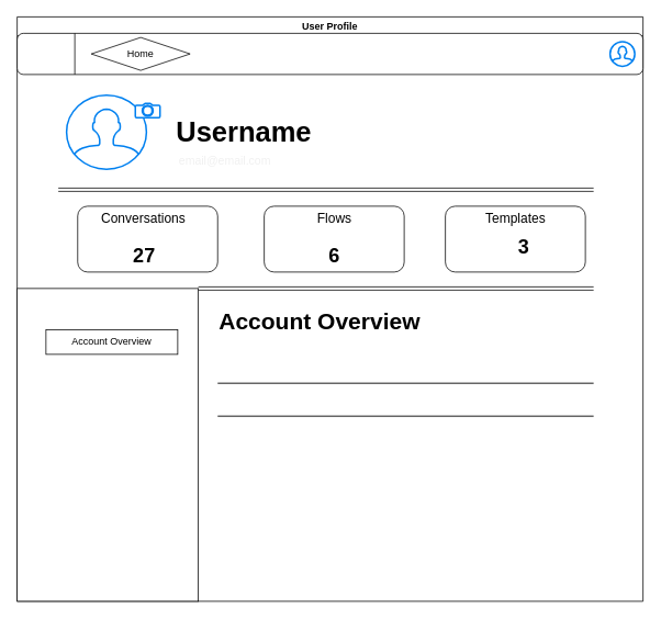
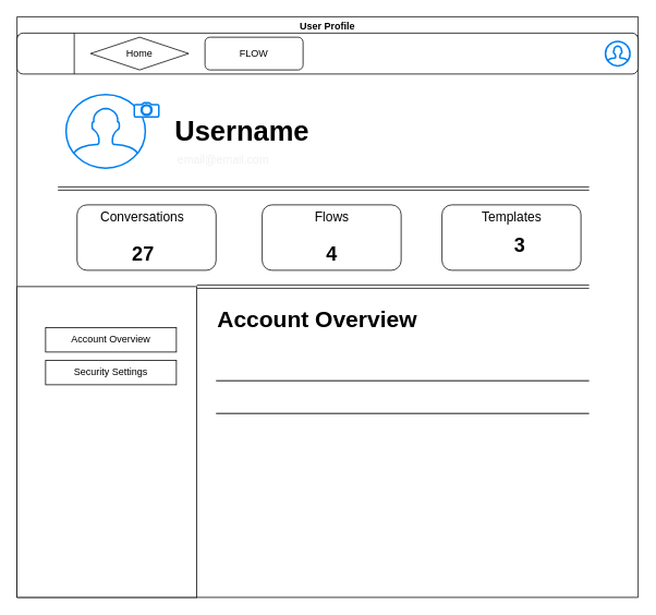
  <mxCell id="0" />
  <mxCell id="1" parent="0" />
  <mxCell id="2" value="User Profile" style="swimlane;whiteSpace=wrap;html=1;" vertex="1" parent="1"><mxGeometry x="20" y="20" width="760" height="710" as="geometry"><mxRectangle x="40" y="90" width="120" height="30" as="alternateBounds" /></mxGeometry></mxCell>
  <mxCell id="3" value="" style="rounded=1;whiteSpace=wrap;html=1;align=left;" vertex="1" parent="2"><mxGeometry y="20" width="760" height="50" as="geometry" /></mxCell>
  <mxCell id="4" value="" style="shape=image;html=1;verticalAlign=top;verticalLabelPosition=bottom;labelBackgroundColor=#ffffff;imageAspect=0;aspect=fixed;image=https://cdn2.iconfinder.com/data/icons/boxicons-solid-vol-1/24/bxs-brain-128.png" vertex="1" parent="2"><mxGeometry x="10" y="25" width="40" height="40" as="geometry" /></mxCell>
  <mxCell id="5" value="Home" style="rhombus;whiteSpace=wrap;html=1;" vertex="1" parent="2"><mxGeometry x="90" y="25" width="120" height="40" as="geometry" /></mxCell>
+ <mxCell id="6" value="FLOW" style="rounded=1;whiteSpace=wrap;html=1;" vertex="1" parent="2"><mxGeometry x="230" y="25" width="120" height="40" as="geometry" /></mxCell>
  <mxCell id="7" value="" style="endArrow=none;html=1;rounded=0;entryX=0.25;entryY=0;entryDx=0;entryDy=0;" edge="1" parent="2"><mxGeometry width="50" height="50" relative="1" as="geometry"><mxPoint x="70" y="20" as="sourcePoint" /><mxPoint x="70" y="70" as="targetPoint" /></mxGeometry></mxCell>
  <mxCell id="8" value="" style="html=1;verticalLabelPosition=bottom;align=center;labelBackgroundColor=#ffffff;verticalAlign=top;strokeWidth=2;strokeColor=#0080F0;shadow=0;dashed=0;shape=mxgraph.ios7.icons.user;" vertex="1" parent="2"><mxGeometry x="720" y="30" width="30" height="30" as="geometry" /></mxCell>
  <mxCell id="9" value="" style="html=1;verticalLabelPosition=bottom;align=center;labelBackgroundColor=#ffffff;verticalAlign=top;strokeWidth=2;strokeColor=#0080F0;shadow=0;dashed=0;shape=mxgraph.ios7.icons.user;" vertex="1" parent="2"><mxGeometry x="60" y="95" width="97" height="90" as="geometry" /></mxCell>
  <mxCell id="10" value="&lt;font style=&quot;font-size: 34px;&quot;&gt;Username&lt;/font&gt;" style="text;strokeColor=none;fillColor=none;html=1;fontSize=24;fontStyle=1;verticalAlign=middle;align=center;" vertex="1" parent="2"><mxGeometry x="190" y="110" width="170" height="60" as="geometry" /></mxCell>
  <mxCell id="11" value="" style="rounded=1;whiteSpace=wrap;html=1;fontSize=30;" vertex="1" parent="2"><mxGeometry x="300" y="230" width="170" height="80" as="geometry" /></mxCell>
  <mxCell id="12" value="" style="rounded=1;whiteSpace=wrap;html=1;fontSize=30;" vertex="1" parent="2"><mxGeometry x="73.5" y="230" width="170" height="80" as="geometry" /></mxCell>
  <mxCell id="13" value="" style="rounded=1;whiteSpace=wrap;html=1;fontSize=30;" vertex="1" parent="2"><mxGeometry x="520" y="230" width="170" height="80" as="geometry" /></mxCell>
  <mxCell id="14" value="&lt;font style=&quot;font-size: 16px;&quot;&gt;Flows&lt;/font&gt;" style="text;html=1;strokeColor=none;fillColor=none;align=center;verticalAlign=middle;whiteSpace=wrap;rounded=0;fontSize=30;" vertex="1" parent="2"><mxGeometry x="337.5" y="230" width="95" height="20" as="geometry" /></mxCell>
  <mxCell id="15" value="&lt;font style=&quot;font-size: 16px;&quot;&gt;Templates&lt;/font&gt;" style="text;html=1;strokeColor=none;fillColor=none;align=center;verticalAlign=middle;whiteSpace=wrap;rounded=0;fontSize=30;" vertex="1" parent="2"><mxGeometry x="557.5" y="230" width="95" height="20" as="geometry" /></mxCell>
  <mxCell id="16" value="&lt;font style=&quot;font-size: 16px;&quot;&gt;Conversations&lt;/font&gt;" style="text;html=1;strokeColor=none;fillColor=none;align=center;verticalAlign=middle;whiteSpace=wrap;rounded=0;fontSize=30;" vertex="1" parent="2"><mxGeometry x="106" y="230" width="95" height="20" as="geometry" /></mxCell>
  <mxCell id="17" value="27" style="text;strokeColor=none;fillColor=none;html=1;fontSize=24;fontStyle=1;verticalAlign=middle;align=center;" vertex="1" parent="2"><mxGeometry x="103.5" y="270" width="100" height="40" as="geometry" /></mxCell>
- <mxCell id="18" value="6" style="text;strokeColor=none;fillColor=none;html=1;fontSize=24;fontStyle=1;verticalAlign=middle;align=center;" vertex="1" parent="2"><mxGeometry x="335" y="270" width="100" height="40" as="geometry" /></mxCell>
+ <mxCell id="18" value="4" style="text;strokeColor=none;fillColor=none;html=1;fontSize=24;fontStyle=1;verticalAlign=middle;align=center;" vertex="1" parent="2"><mxGeometry x="335" y="270" width="100" height="40" as="geometry" /></mxCell>
  <mxCell id="19" value="3" style="text;strokeColor=none;fillColor=none;html=1;fontSize=24;fontStyle=1;verticalAlign=middle;align=center;" vertex="1" parent="2"><mxGeometry x="565" y="260" width="100" height="40" as="geometry" /></mxCell>
  <mxCell id="20" value="" style="html=1;verticalLabelPosition=bottom;align=center;labelBackgroundColor=#ffffff;verticalAlign=top;strokeWidth=2;strokeColor=#0080F0;shadow=0;dashed=0;shape=mxgraph.ios7.icons.camera;fontSize=16;" vertex="1" parent="2"><mxGeometry x="143.5" y="105" width="30" height="17.4" as="geometry" /></mxCell>
  <mxCell id="21" value="&lt;span style=&quot;color: rgb(240, 240, 240); text-align: left;&quot;&gt;&lt;font style=&quot;font-size: 14px;&quot;&gt;email@email.com&lt;/font&gt;&lt;/span&gt;" style="text;html=1;strokeColor=none;fillColor=none;align=center;verticalAlign=middle;whiteSpace=wrap;rounded=0;fontSize=13;fontColor=#3399FF;" vertex="1" parent="2"><mxGeometry x="190" y="160" width="125" height="30" as="geometry" /></mxCell>
  <mxCell id="22" value="" style="shape=link;html=1;fontSize=34;fontColor=#3399FF;" edge="1" parent="2"><mxGeometry width="100" relative="1" as="geometry"><mxPoint x="50" y="210" as="sourcePoint" /><mxPoint x="700" y="210" as="targetPoint" /></mxGeometry></mxCell>
  <mxCell id="23" value="" style="shape=link;html=1;fontSize=34;fontColor=#3399FF;exitX=1;exitY=0;exitDx=0;exitDy=0;" edge="1" parent="2" source="31"><mxGeometry width="100" relative="1" as="geometry"><mxPoint x="50" y="330" as="sourcePoint" /><mxPoint x="700" y="330" as="targetPoint" /></mxGeometry></mxCell>
  <mxCell id="24" value="&lt;font style=&quot;font-size: 28px;&quot;&gt;Account Overview&lt;/font&gt;" style="text;strokeColor=none;fillColor=none;html=1;fontSize=24;fontStyle=1;verticalAlign=middle;align=center;" vertex="1" parent="2"><mxGeometry x="243.5" y="350" width="246.5" height="40" as="geometry" /></mxCell>
  <mxCell id="25" value="&lt;font style=&quot;font-size: 16px;&quot; color=&quot;#ffffff&quot;&gt;Username&lt;/font&gt;" style="text;html=1;strokeColor=none;fillColor=none;align=left;verticalAlign=middle;whiteSpace=wrap;rounded=0;fontSize=28;fontColor=#3399FF;" vertex="1" parent="2"><mxGeometry x="253.5" y="410" width="80" height="30" as="geometry" /></mxCell>
  <mxCell id="26" value="&lt;font style=&quot;font-size: 16px;&quot; color=&quot;#ffffff&quot;&gt;username&lt;/font&gt;" style="text;html=1;strokeColor=none;fillColor=none;align=left;verticalAlign=middle;whiteSpace=wrap;rounded=0;fontSize=28;fontColor=#3399FF;" vertex="1" parent="2"><mxGeometry x="520" y="410" width="80" height="30" as="geometry" /></mxCell>
  <mxCell id="27" value="" style="line;strokeWidth=2;html=1;fontSize=16;fillColor=#f5f5f5;strokeColor=#666666;gradientColor=#b3b3b3;" vertex="1" parent="2"><mxGeometry x="243.5" y="440" width="456.5" height="10" as="geometry" /></mxCell>
  <mxCell id="28" value="&lt;font style=&quot;font-size: 16px;&quot; color=&quot;#ffffff&quot;&gt;Email&lt;/font&gt;" style="text;html=1;strokeColor=none;fillColor=none;align=left;verticalAlign=middle;whiteSpace=wrap;rounded=0;fontSize=28;fontColor=#3399FF;" vertex="1" parent="2"><mxGeometry x="253.5" y="450" width="80" height="30" as="geometry" /></mxCell>
  <mxCell id="29" value="&lt;font style=&quot;font-size: 16px;&quot; color=&quot;#ffffff&quot;&gt;email@email.com&lt;/font&gt;" style="text;html=1;strokeColor=none;fillColor=none;align=left;verticalAlign=middle;whiteSpace=wrap;rounded=0;fontSize=28;fontColor=#3399FF;" vertex="1" parent="2"><mxGeometry x="520" y="450" width="80" height="30" as="geometry" /></mxCell>
  <mxCell id="30" value="" style="line;strokeWidth=2;html=1;fontSize=16;fillColor=#f5f5f5;strokeColor=#666666;gradientColor=#b3b3b3;" vertex="1" parent="2"><mxGeometry x="243.5" y="480" width="456.5" height="10" as="geometry" /></mxCell>
  <mxCell id="31" value="" style="rounded=0;whiteSpace=wrap;html=1;fontSize=16;fontColor=#FFFFFF;" vertex="1" parent="2"><mxGeometry y="330" width="220" height="380" as="geometry" /></mxCell>
  <mxCell id="32" value="Account Overview" style="rounded=0;whiteSpace=wrap;html=1;" vertex="1" parent="1"><mxGeometry x="55" y="400" width="160" height="30" as="geometry" /></mxCell>
+ <mxCell id="33" value="Security Settings" style="rounded=0;whiteSpace=wrap;html=1;" vertex="1" parent="1"><mxGeometry x="55" y="440" width="160" height="30" as="geometry" /></mxCell>
